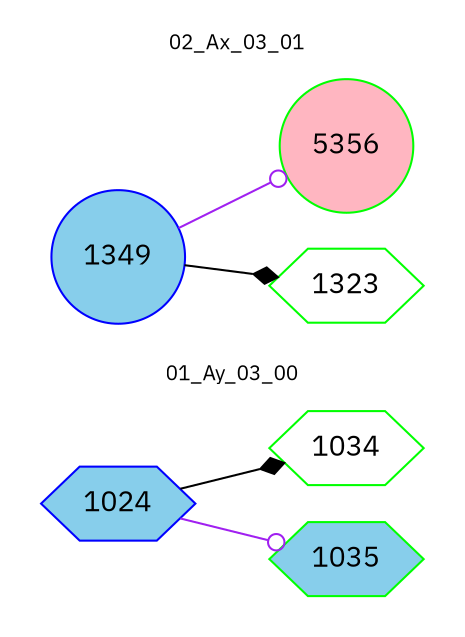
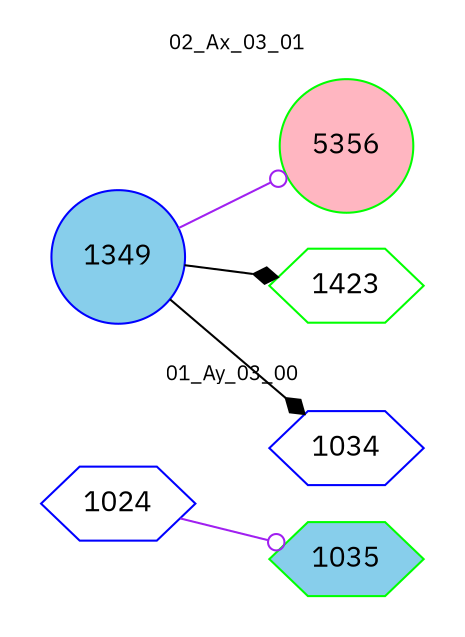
  digraph {
    fontname="IBM Plex Sans"
    rankdir=LR
    node [color=green fillcolor=white fontname="IBM Plex Sans" shape=hexagon style=filled]
    edge [arrowhead=diamond color=black fontname="IBM Plex Sans"]
    n1 [color=blue fillcolor=skyblue label=1349 shape=circle]
-   n2 [label=1323]
+   n2 [label=1423]
    n3 [fillcolor=lightpink label=5356 shape=circle]
-   n4 [color=blue fillcolor=skyblue label=1024]
-   n5 [label=1034]
+   n4 [color=blue label=1024]
+   n5 [color=blue label=1034]
    n6 [fillcolor=skyblue label=1035]
    subgraph cluster_1 {
      color=white
      fontsize=10
      label="02_Ax_03_01"
      n1
      n2
      n3
    }
    subgraph cluster_2 {
      color=white
      fontsize=10
      label="01_Ay_03_00"
      n4
      n5
      n6
    }
    n1 -> n2
    n1 -> n3 [arrowhead=odot color=purple]
-   n4 -> n5
+   n1 -> n5
    n4 -> n6 [arrowhead=odot color=purple]
  }
